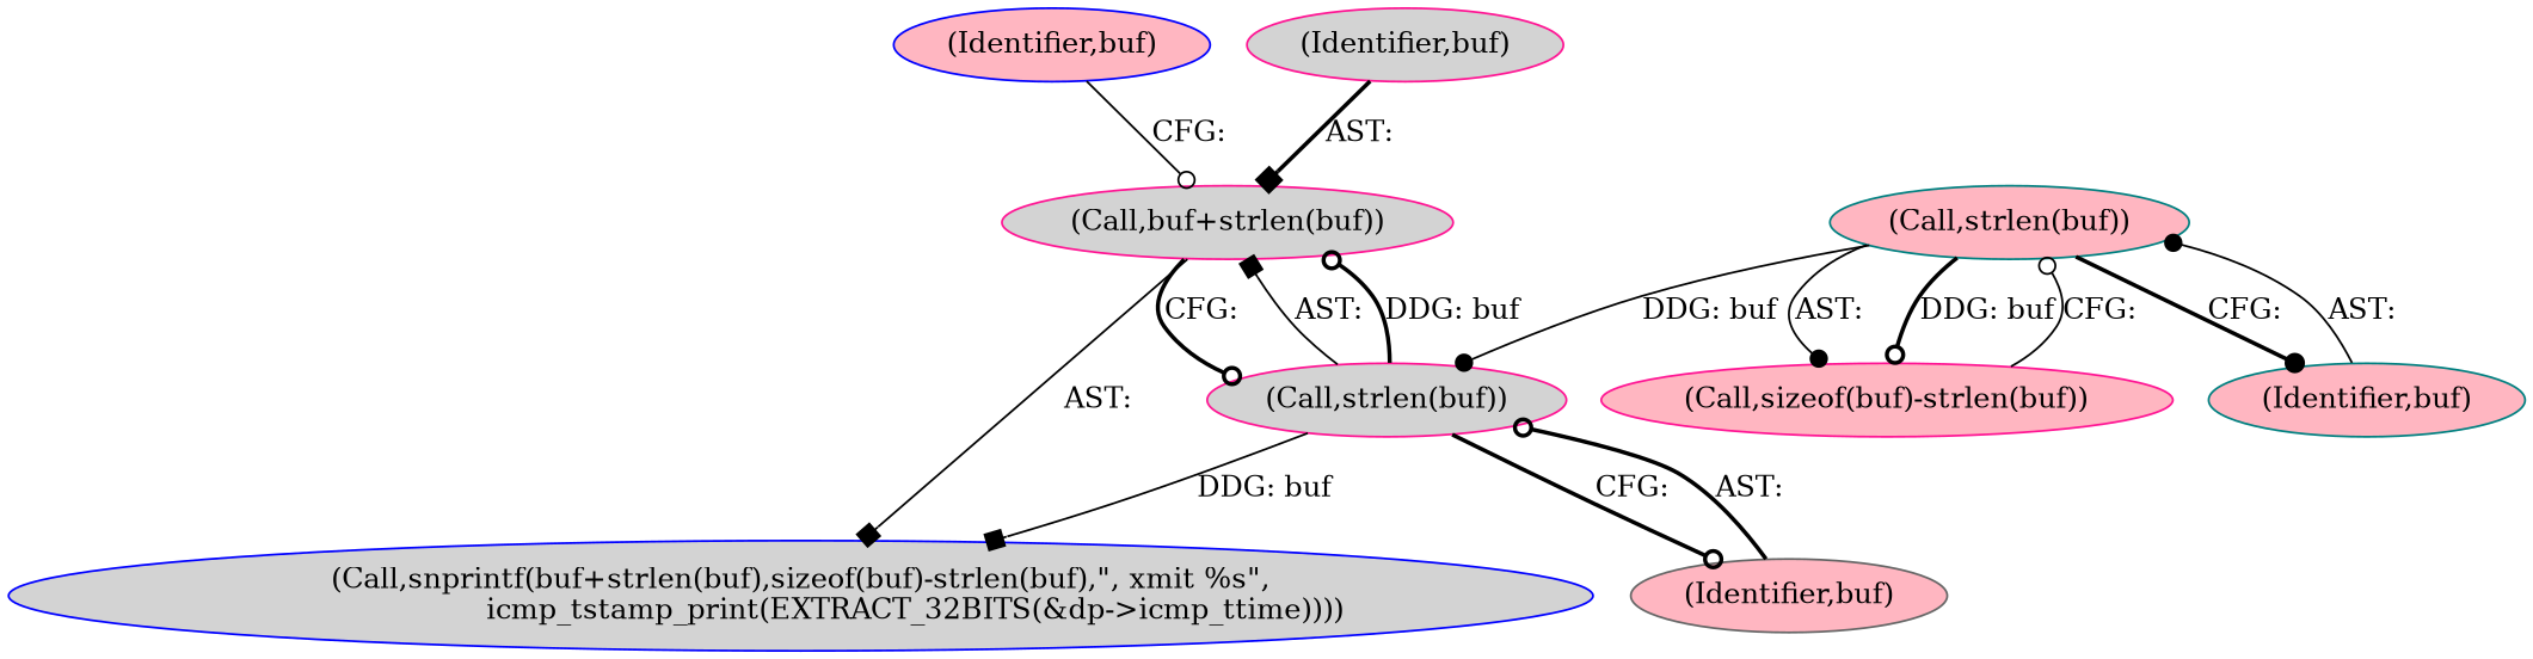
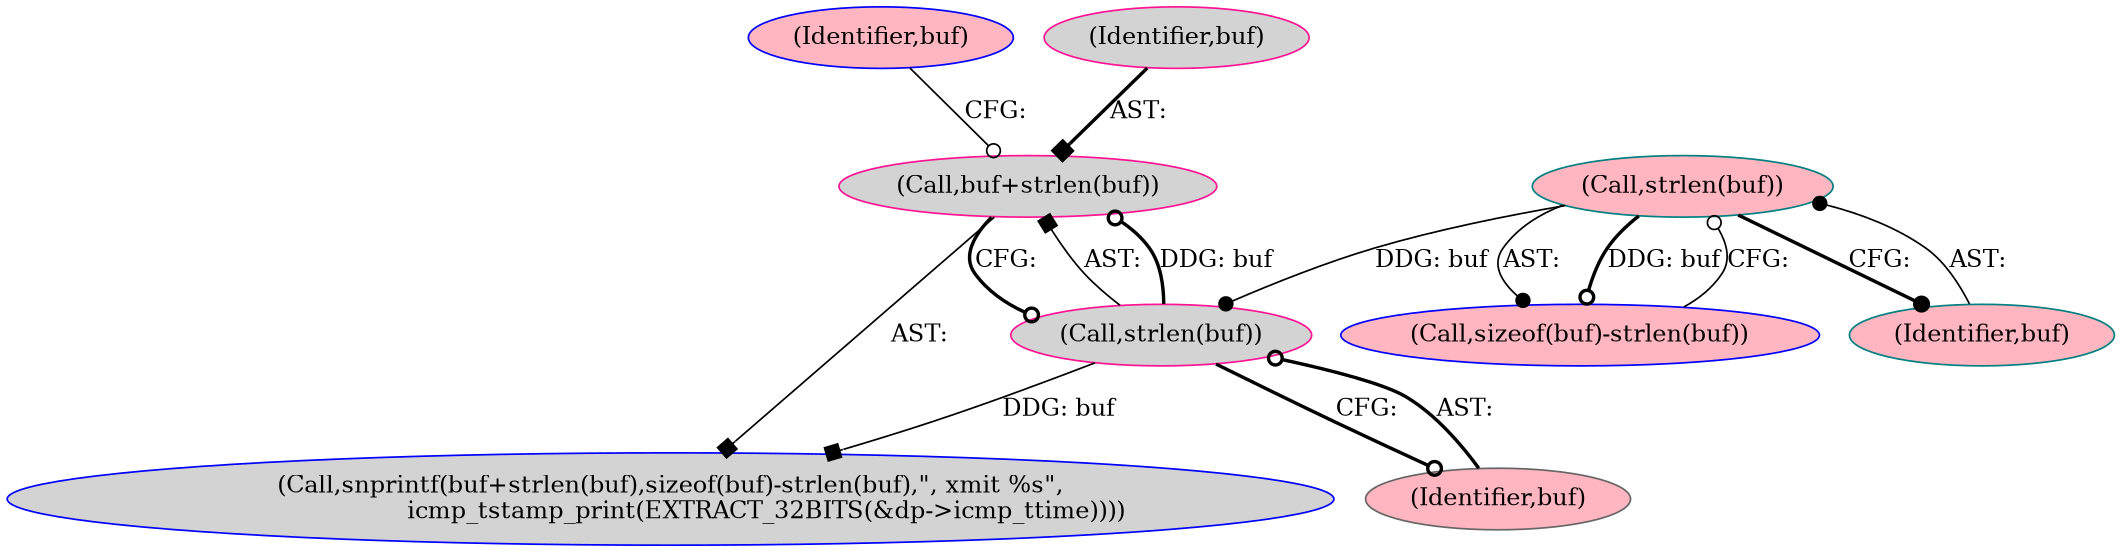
  digraph {
    node [style=filled fillcolor=lightpink color=deeppink]
    edge [style=solid arrowhead=odot]
    n1 [label="(Call,buf+strlen(buf))" fillcolor=lightgrey]
    n2 [label="(Call,strlen(buf))" fillcolor=lightgrey]
    n3 [label="(Call,snprintf(buf+strlen(buf),sizeof(buf)-strlen(buf),\", xmit %s\",\n                         icmp_tstamp_print(EXTRACT_32BITS(&dp->icmp_ttime))))" fillcolor=lightgrey color=blue]
    n4 [label="(Identifier,buf)" color=gray40]
    n5 [label="(Call,strlen(buf))" color=teal]
-   n6 [label="(Call,sizeof(buf)-strlen(buf))"]
+   n6 [label="(Call,sizeof(buf)-strlen(buf))" color=blue]
    n7 [label="(Identifier,buf)" color=teal]
    n8 [label="(Identifier,buf)" color=blue]
    n9 [label="(Identifier,buf)" fillcolor=lightgrey]
    n1 -> n2 [label="CFG: " style=bold]
    n1 -> n3 [label="AST: " arrowhead=box]
    n2 -> n1 [label="AST: " arrowhead=box]
    n2 -> n1 [label="DDG: buf" style=bold]
    n2 -> n3 [label="DDG: buf" arrowhead=box]
    n2 -> n4 [label="CFG: " style=bold]
    n4 -> n2 [label="AST: " style=bold]
    n5 -> n2 [label="DDG: buf" arrowhead=dot]
    n5 -> n6 [label="AST: " arrowhead=dot]
    n5 -> n6 [label="DDG: buf" style=bold]
    n5 -> n7 [label="CFG: " style=bold arrowhead=dot]
    n6 -> n5 [label="CFG: "]
    n7 -> n5 [label="AST: " arrowhead=dot]
    n8 -> n1 [label="CFG: "]
    n9 -> n1 [label="AST: " style=bold arrowhead=box]
  }
